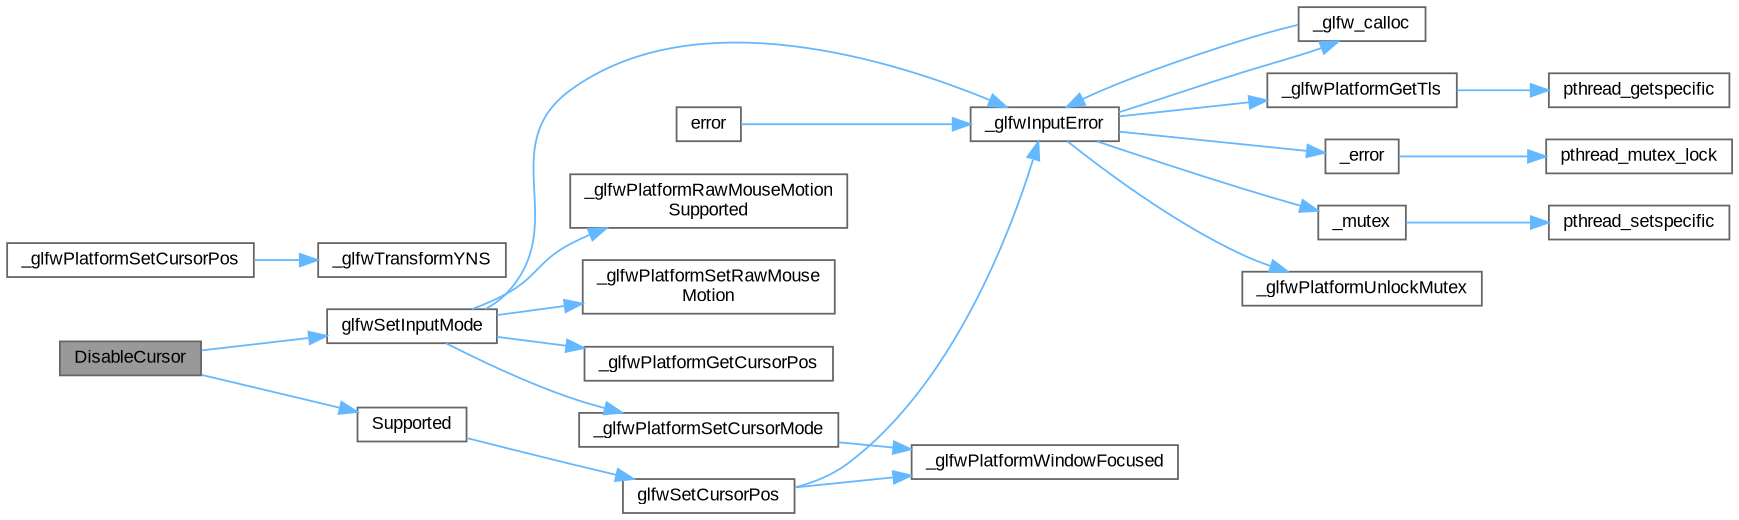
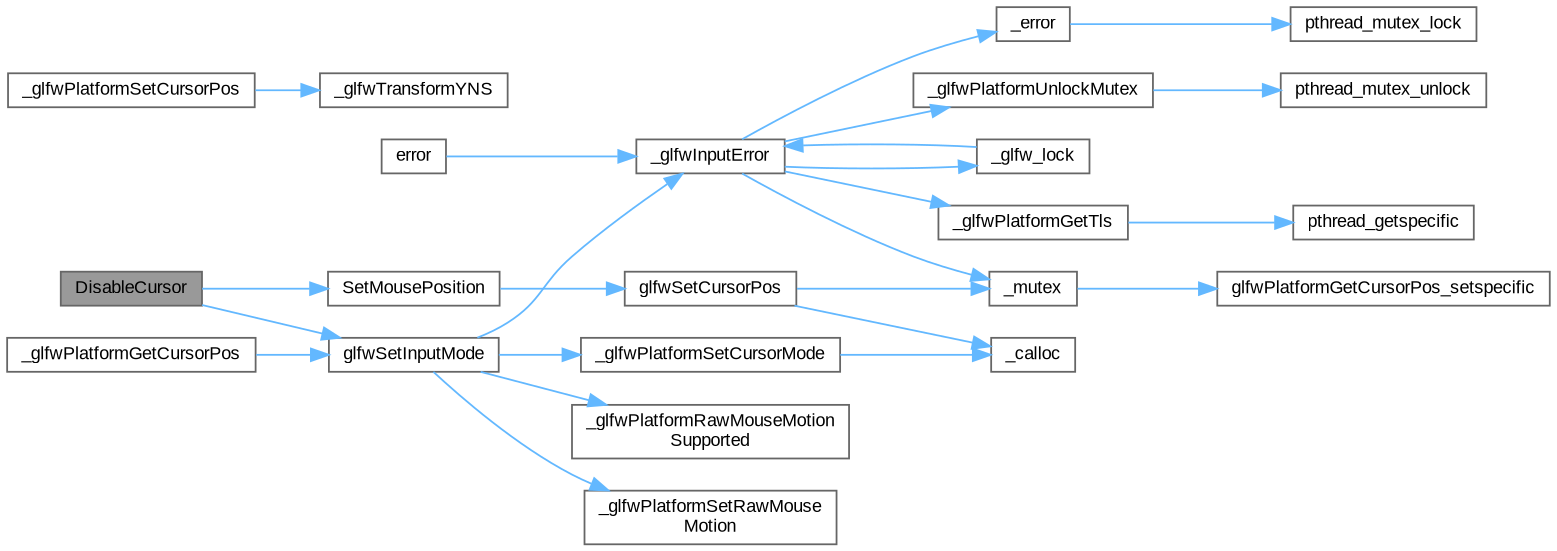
  digraph {
    fontname="Liberation Sans"
    rankdir=LR
    node [color=grey40 fillcolor=white fontname="Liberation Sans" fontsize=10 shape=box style=filled]
    edge [color=steelblue1 fontname="Liberation Sans" fontsize=10 labelfontname=Helvetica labelfontsize=10 style=solid]
    n1 [color=gray40 fillcolor=grey60 fontcolor=black height=0.2 label=DisableCursor width=0.4]
    n2 [height=0.2 label=glfwSetInputMode width=0.4]
-   n3 [height=0.2 label=Supported width=0.4]
+   n3 [height=0.2 label=SetMousePosition width=0.4]
    n4 [height=0.2 label=_glfwInputError width=0.4]
    n5 [height=0.2 label=_glfwPlatformGetCursorPos width=0.4]
    n6 [height=0.2 label="_glfwPlatformRawMouseMotion\lSupported" width=0.4]
    n7 [height=0.2 label=_glfwPlatformSetCursorMode width=0.4]
    n8 [height=0.2 label="_glfwPlatformSetRawMouse\lMotion" width=0.4]
    n9 [height=0.2 label=glfwSetCursorPos width=0.4]
-   n10 [height=0.2 label=_glfw_calloc width=0.4]
+   n10 [height=0.2 label=_glfw_lock width=0.4]
    n11 [height=0.2 label=_glfwPlatformGetTls width=0.4]
    n12 [height=0.2 label=_error width=0.4]
    n13 [height=0.2 label=_mutex width=0.4]
    n14 [height=0.2 label=_glfwPlatformUnlockMutex width=0.4]
-   n15 [height=0.2 label=_glfwPlatformWindowFocused width=0.4]
+   n15 [height=0.2 label=_calloc width=0.4]
    n16 [height=0.2 label=pthread_getspecific width=0.4]
    n17 [height=0.2 label=pthread_mutex_lock width=0.4]
-   n18 [height=0.2 label=pthread_setspecific width=0.4]
+   n18 [height=0.2 label=glfwPlatformGetCursorPos_setspecific width=0.4]
+   n19 [height=0.2 label=pthread_mutex_unlock width=0.4]
    n20 [height=0.2 label=error width=0.4]
    n21 [height=0.2 label=_glfwPlatformSetCursorPos width=0.4]
    n22 [height=0.2 label=_glfwTransformYNS width=0.4]
    n1 -> n2
    n1 -> n3
    n2 -> n4
-   n2 -> n5
+   n5 -> n2
    n2 -> n6
    n2 -> n7
    n2 -> n8
    n3 -> n9
    n4 -> n10
    n4 -> n11
    n4 -> n12
    n4 -> n13
    n4 -> n14
    n7 -> n15
-   n9 -> n4
+   n9 -> n13
    n9 -> n15
    n10 -> n4
    n11 -> n16
    n12 -> n17
    n13 -> n18
+   n14 -> n19
    n20 -> n4
    n21 -> n22
  }
